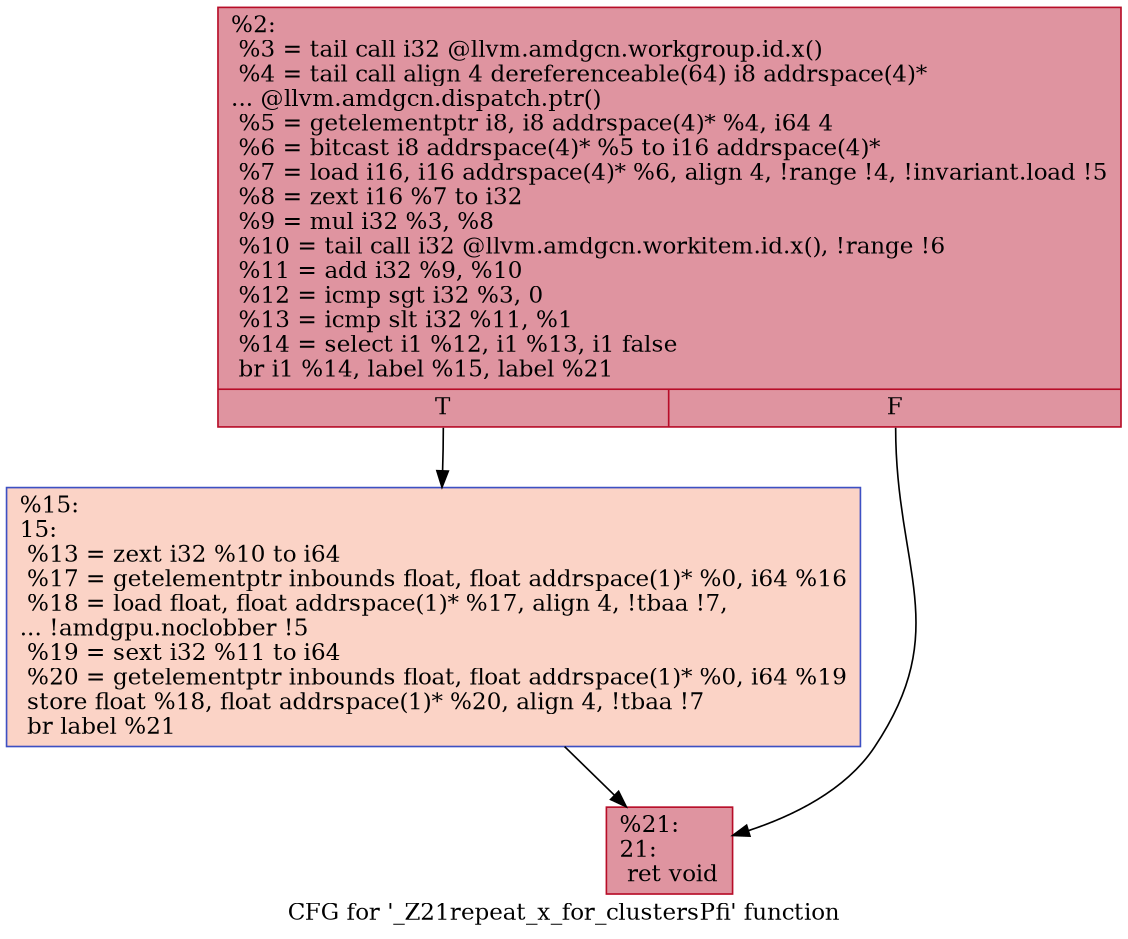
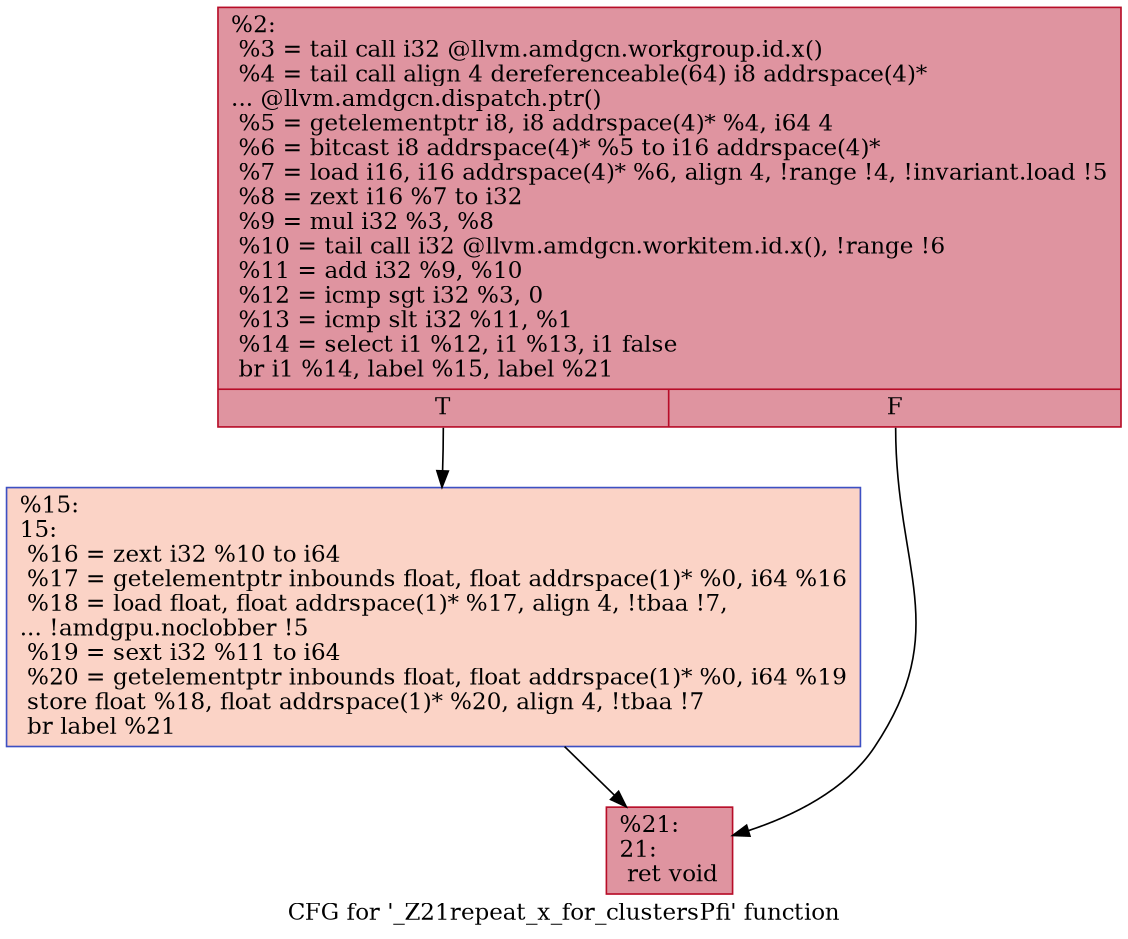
  digraph {
    label="CFG for '_Z21repeat_x_for_clustersPfi' function"
    node [color="#b70d28ff" fillcolor="#b70d2870" shape=record style=filled]
    n1 [label="{%2:\l  %3 = tail call i32 @llvm.amdgcn.workgroup.id.x()\l  %4 = tail call align 4 dereferenceable(64) i8 addrspace(4)*\l... @llvm.amdgcn.dispatch.ptr()\l  %5 = getelementptr i8, i8 addrspace(4)* %4, i64 4\l  %6 = bitcast i8 addrspace(4)* %5 to i16 addrspace(4)*\l  %7 = load i16, i16 addrspace(4)* %6, align 4, !range !4, !invariant.load !5\l  %8 = zext i16 %7 to i32\l  %9 = mul i32 %3, %8\l  %10 = tail call i32 @llvm.amdgcn.workitem.id.x(), !range !6\l  %11 = add i32 %9, %10\l  %12 = icmp sgt i32 %3, 0\l  %13 = icmp slt i32 %11, %1\l  %14 = select i1 %12, i1 %13, i1 false\l  br i1 %14, label %15, label %21\l|{<s0>T|<s1>F}}"]
-   n2 [color="#3d50c3ff" fillcolor="#f59c7d70" label="{%15:\l15:                                               \l  %13 = zext i32 %10 to i64\l  %17 = getelementptr inbounds float, float addrspace(1)* %0, i64 %16\l  %18 = load float, float addrspace(1)* %17, align 4, !tbaa !7,\l... !amdgpu.noclobber !5\l  %19 = sext i32 %11 to i64\l  %20 = getelementptr inbounds float, float addrspace(1)* %0, i64 %19\l  store float %18, float addrspace(1)* %20, align 4, !tbaa !7\l  br label %21\l}"]
+   n2 [color="#3d50c3ff" fillcolor="#f59c7d70" label="{%15:\l15:                                               \l  %16 = zext i32 %10 to i64\l  %17 = getelementptr inbounds float, float addrspace(1)* %0, i64 %16\l  %18 = load float, float addrspace(1)* %17, align 4, !tbaa !7,\l... !amdgpu.noclobber !5\l  %19 = sext i32 %11 to i64\l  %20 = getelementptr inbounds float, float addrspace(1)* %0, i64 %19\l  store float %18, float addrspace(1)* %20, align 4, !tbaa !7\l  br label %21\l}"]
    n3 [label="{%21:\l21:                                               \l  ret void\l}"]
    n1 -> n2 [tailport=s0]
    n1 -> n3 [tailport=s1]
    n2 -> n3
  }
